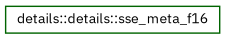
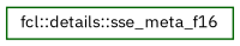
  digraph {
    rankdir=LR
    fontname="IBM Plex Sans"
-   n1 [color=darkgreen fillcolor=white fontname="IBM Plex Sans" fontsize=10 height=0.2 label="details::details::sse_meta_f16" shape=record style=filled width=0.4]
+   n1 [color=darkgreen fillcolor=white fontname="IBM Plex Sans" fontsize=10 height=0.2 label="fcl::details::sse_meta_f16" shape=record style=filled width=0.4]
  }
